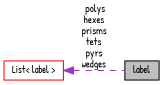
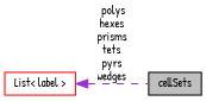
  digraph {
    rankdir=LR
    fontname="Patrick Hand"
    node [fontname="Patrick Hand" fontsize=10 shape=record]
-   n1 [color=black fillcolor=grey75 fontcolor=black height=0.2 label=label style=filled width=0.4]
+   n1 [color=black fillcolor=grey75 fontcolor=black height=0.2 label=cellSets style=filled width=0.4]
    n2 [color=red height=0.2 label="List\< label \>" width=0.4]
    n2 -> n1 [color=darkorchid3 dir=back fontname="Patrick Hand" fontsize=10 label=" polys\nhexes\nprisms\ntets\npyrs\nwedges" labelfontname=Helvetica labelfontsize=10 style=dashed]
  }
